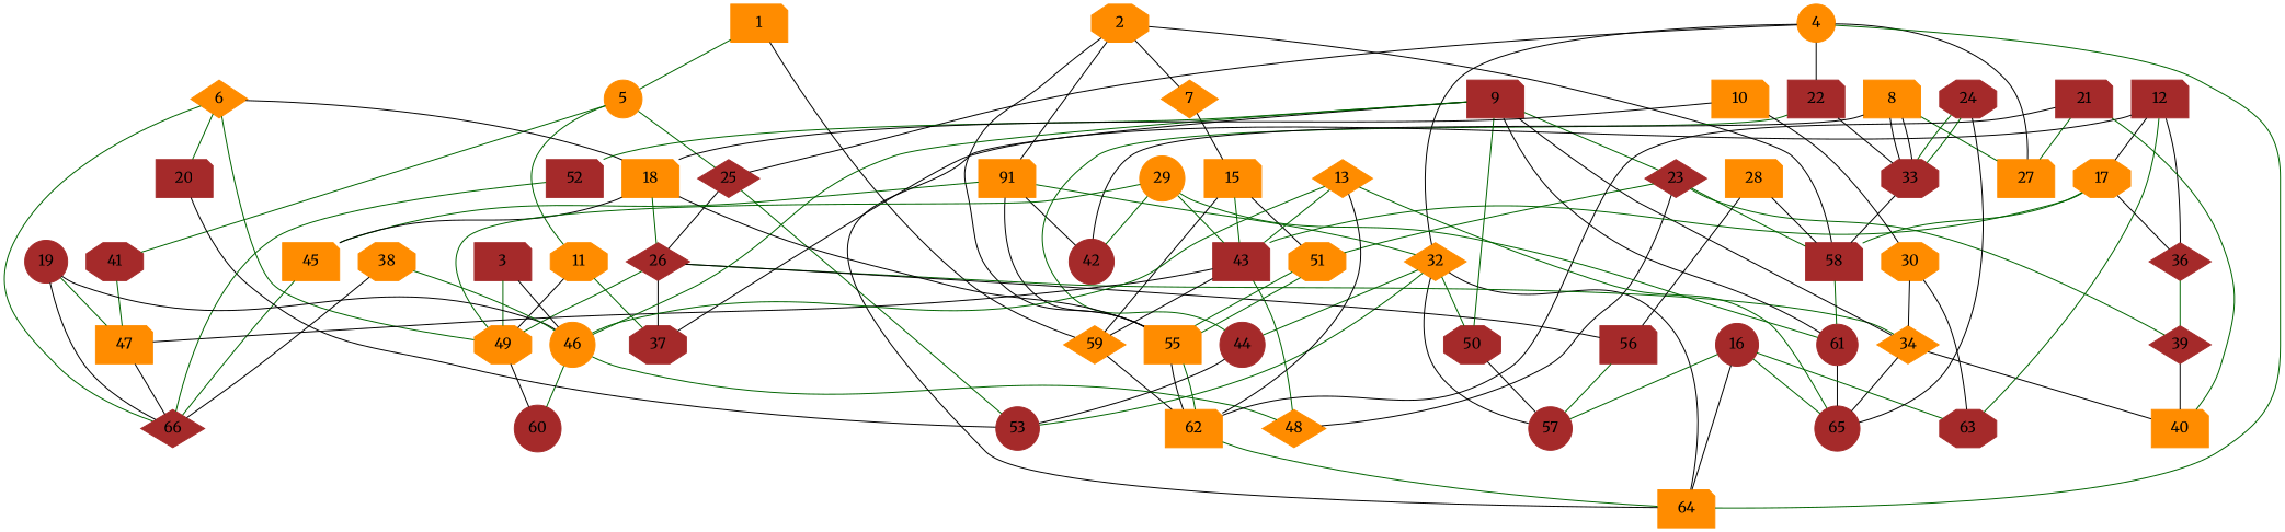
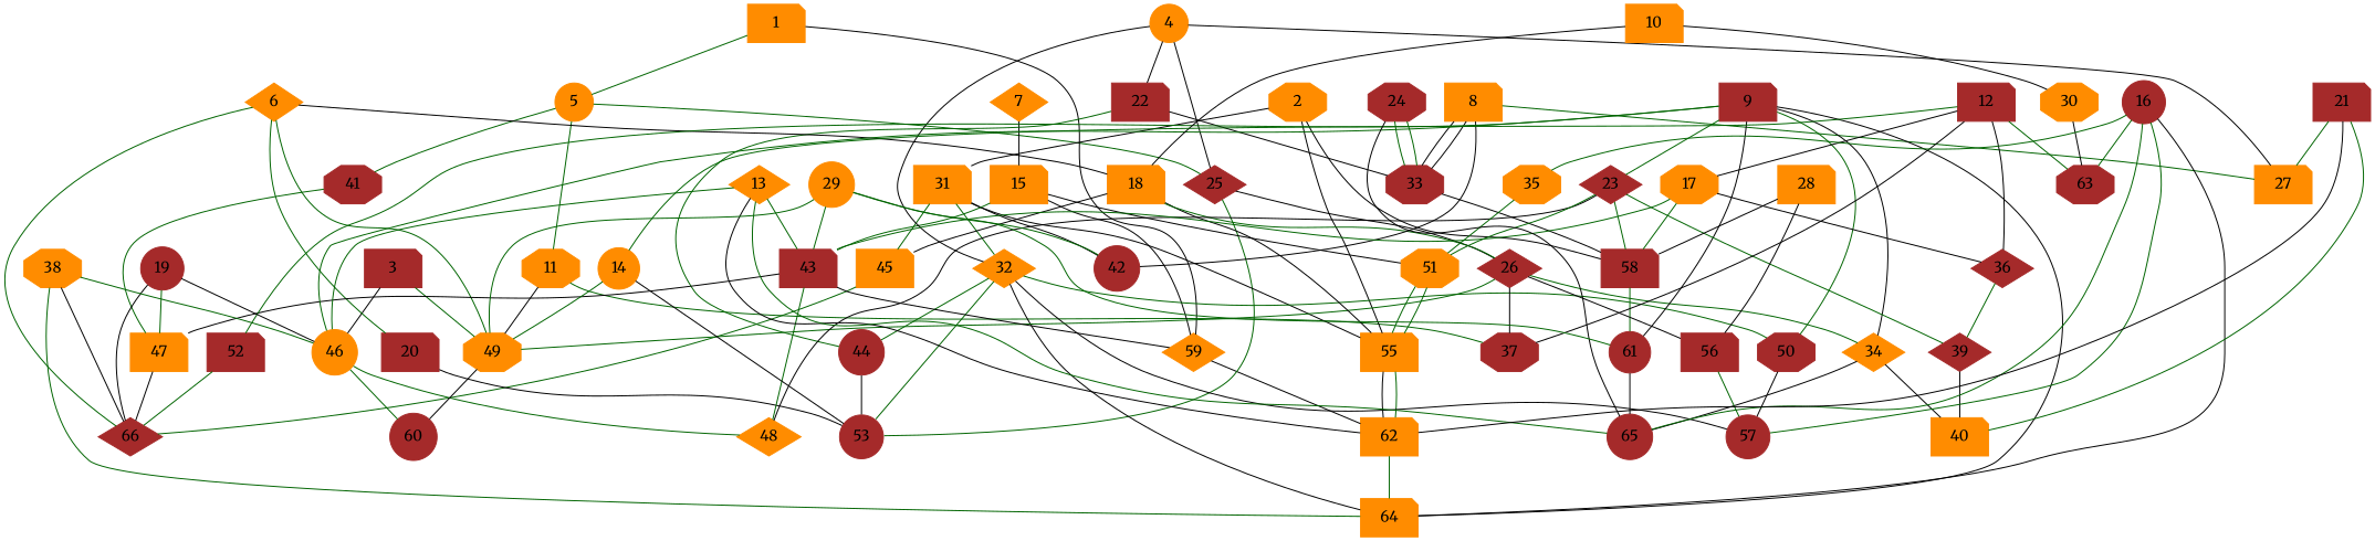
  graph {
    fontname=Merriweather
    node [color=darkorange fontname=Merriweather shape=note style=filled]
    edge [color=darkgreen fontname=Merriweather]
    5 [shape=circle]
    1
    59 [shape=diamond]
    25 [color=brown shape=diamond]
    11 [shape=octagon]
    41 [color=brown shape=octagon]
    62
    2 [shape=octagon]
    7 [shape=diamond]
-   31 [label=91]
+   31
    55
    58 [color=brown]
    15
    32 [shape=diamond]
    45
    42 [color=brown shape=circle]
    61 [color=brown shape=circle]
    3 [color=brown]
    46 [shape=circle]
    49 [shape=octagon]
    48 [shape=diamond]
    60 [color=brown shape=circle]
    4 [shape=circle]
    22 [color=brown]
    27
    64
    33 [color=brown shape=octagon]
    44 [color=brown shape=circle]
    53 [color=brown shape=circle]
    26 [color=brown shape=diamond]
    50 [color=brown shape=octagon]
    57 [color=brown shape=circle]
    37 [color=brown shape=octagon]
    47
    6 [shape=diamond]
    20 [color=brown]
    66 [color=brown shape=diamond]
    18
    43 [color=brown]
    51 [shape=octagon]
    8
    9 [color=brown]
    23 [color=brown shape=diamond]
    34 [shape=diamond]
    52 [color=brown]
    39 [color=brown shape=diamond]
    65 [color=brown shape=circle]
    40
    10
    30 [shape=octagon]
    63 [color=brown shape=octagon]
    12 [color=brown]
+   14 [shape=circle]
    17 [shape=octagon]
    36 [color=brown shape=diamond]
    13 [shape=diamond]
    16 [color=brown shape=circle]
+   35 [shape=octagon]
    56 [color=brown]
    19 [color=brown shape=circle]
    21 [color=brown]
    24 [color=brown shape=octagon]
    28
    29 [shape=circle]
    38 [shape=octagon]
    5 -- 25
    5 -- 11
    5 -- 41
    1 -- 5
    1 -- 59 [color=black]
    59 -- 62 [color=black]
    25 -- 53
    25 -- 26 [color=black]
    11 -- 49 [color=black]
    11 -- 37
    41 -- 47
    62 -- 64
-   2 -- 7 [color=black]
    2 -- 31 [color=black]
    2 -- 55 [color=black]
    2 -- 58 [color=black]
    7 -- 15 [color=black]
    31 -- 55 [color=black]
    31 -- 32
    31 -- 45
    31 -- 42 [color=black]
    55 -- 62 [color=black]
    55 -- 62
    58 -- 61
    15 -- 59 [color=black]
    15 -- 43
    15 -- 51 [color=black]
    32 -- 64 [color=black]
    32 -- 44
    32 -- 53
    32 -- 50
    32 -- 57 [color=black]
    45 -- 66
    61 -- 65 [color=black]
    3 -- 46 [color=black]
    3 -- 49
    46 -- 48
    46 -- 60
    49 -- 60 [color=black]
    4 -- 25 [color=black]
    4 -- 32 [color=black]
    4 -- 22 [color=black]
    4 -- 27 [color=black]
-   4 -- 64
+   38 -- 64
    22 -- 33 [color=black]
    22 -- 44
    33 -- 58 [color=black]
    44 -- 53 [color=black]
    26 -- 49
    26 -- 37 [color=black]
    26 -- 34
    26 -- 56 [color=black]
    50 -- 57 [color=black]
    47 -- 66 [color=black]
    6 -- 49
    6 -- 20
    6 -- 66
    6 -- 18 [color=black]
    20 -- 53 [color=black]
    18 -- 55 [color=black]
    18 -- 45 [color=black]
    18 -- 26
    43 -- 59 [color=black]
    43 -- 48
    43 -- 47 [color=black]
    51 -- 55
    51 -- 55
    8 -- 42 [color=black]
    8 -- 27
    8 -- 33 [color=black]
    8 -- 33 [color=black]
    9 -- 61 [color=black]
    9 -- 46
    9 -- 64 [color=black]
    9 -- 50
    9 -- 23
    9 -- 34 [color=black]
    9 -- 52
    23 -- 58
    23 -- 48 [color=black]
    23 -- 51
    23 -- 39
    34 -- 65 [color=black]
    34 -- 40 [color=black]
    52 -- 66
    39 -- 40 [color=black]
    10 -- 18 [color=black]
    10 -- 30 [color=black]
-   30 -- 34 [color=black]
    30 -- 63 [color=black]
    12 -- 37 [color=black]
    12 -- 63
+   12 -- 14
    12 -- 17 [color=black]
    12 -- 36 [color=black]
+   14 -- 49
+   14 -- 53 [color=black]
    17 -- 58
    17 -- 43
    17 -- 36 [color=black]
    36 -- 39
    13 -- 62 [color=black]
    13 -- 46
    13 -- 43
    13 -- 65
    16 -- 64 [color=black]
    16 -- 57
    16 -- 65
    16 -- 63
+   16 -- 35
+   35 -- 51
    56 -- 57
    19 -- 46 [color=black]
    19 -- 47
    19 -- 66 [color=black]
    21 -- 62 [color=black]
    21 -- 27
    21 -- 40
    24 -- 33
    24 -- 33
    24 -- 65 [color=black]
    28 -- 58 [color=black]
    28 -- 56 [color=black]
    29 -- 42
    29 -- 61
    29 -- 49
    29 -- 43
    38 -- 46
    38 -- 66 [color=black]
  }
